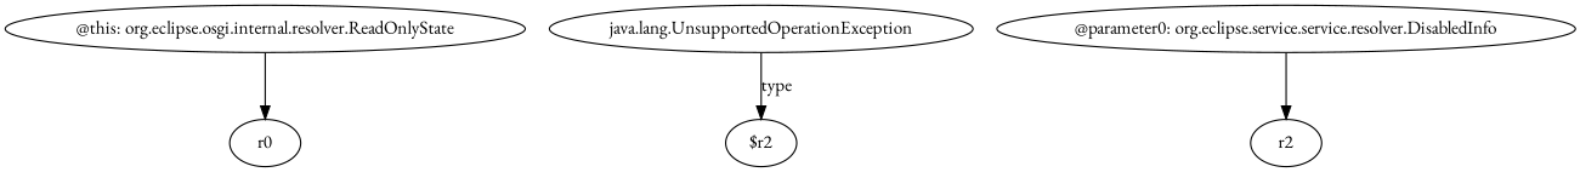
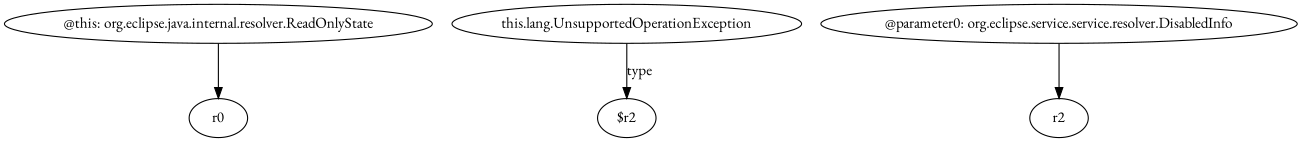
  digraph {
    fontname="EB Garamond"
    node [fontname="EB Garamond"]
    edge [fontname="EB Garamond"]
-   n1 [label="@this: org.eclipse.osgi.internal.resolver.ReadOnlyState"]
+   n1 [label="@this: org.eclipse.java.internal.resolver.ReadOnlyState"]
    n2 [label=r0]
-   n3 [label="java.lang.UnsupportedOperationException"]
+   n3 [label="this.lang.UnsupportedOperationException"]
    n4 [label="$r2"]
    n5 [label="@parameter0: org.eclipse.service.service.resolver.DisabledInfo"]
    n6 [label=r2]
    n1 -> n2
    n3 -> n4 [label=type]
    n5 -> n6
  }
